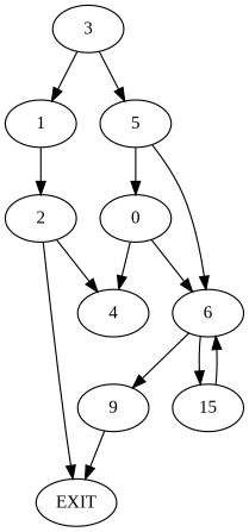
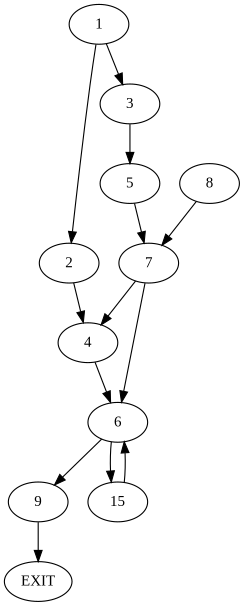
  digraph {
    fontname="Liberation Serif"
    node [fontname="Liberation Serif"]
    edge [fontname="Liberation Serif"]
    1
    2
    3
    n4 [label=EXIT]
    4
    5
    6
-   7 [label=0]
+   7
    9
    n10 [label=15]
+   8
    1 -> 2
-   3 -> 1
-   2 -> n4
+   1 -> 3
    2 -> 4
    3 -> 5
-   5 -> 6
+   4 -> 6
    5 -> 7
    6 -> 9
    6 -> n10
    7 -> 4
    7 -> 6
    9 -> n4
    n10 -> 6
+   8 -> 7
  }
